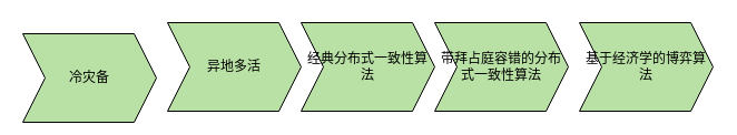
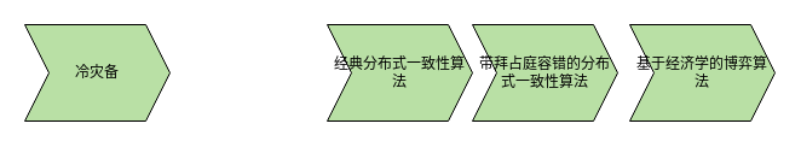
  <mxCell id="0" />
  <mxCell id="1" parent="0" />
- <mxCell id="2" value="冷灾备" style="shape=step;perimeter=stepPerimeter;whiteSpace=wrap;html=1;fixedSize=1;fillColor=#B9E0A5;" vertex="1" parent="1"><mxGeometry x="20" y="30" width="120" height="80" as="geometry" /></mxCell>
- <mxCell id="3" value="异地多活" style="shape=step;perimeter=stepPerimeter;whiteSpace=wrap;html=1;fixedSize=1;fillColor=#B9E0A5;" vertex="1" parent="1"><mxGeometry x="150" y="20" width="120" height="80" as="geometry" /></mxCell>
+ <mxCell id="2" value="冷灾备" style="shape=step;perimeter=stepPerimeter;whiteSpace=wrap;html=1;fixedSize=1;fillColor=#B9E0A5;" vertex="1" parent="1"><mxGeometry x="20" y="20" width="120" height="80" as="geometry" /></mxCell>
  <mxCell id="4" value="经典分布式一致性算法" style="shape=step;perimeter=stepPerimeter;whiteSpace=wrap;html=1;fixedSize=1;fillColor=#B9E0A5;" vertex="1" parent="1"><mxGeometry x="270" y="20" width="120" height="80" as="geometry" /></mxCell>
  <mxCell id="5" value="基于经济学的博弈算法" style="shape=step;perimeter=stepPerimeter;whiteSpace=wrap;html=1;fixedSize=1;fillColor=#B9E0A5;" vertex="1" parent="1"><mxGeometry x="520" y="20" width="120" height="80" as="geometry" /></mxCell>
  <mxCell id="6" value="带拜占庭容错的分布式一致性算法" style="shape=step;perimeter=stepPerimeter;whiteSpace=wrap;html=1;fixedSize=1;fillColor=#B9E0A5;" vertex="1" parent="1"><mxGeometry x="390" y="20" width="120" height="80" as="geometry" /></mxCell>
